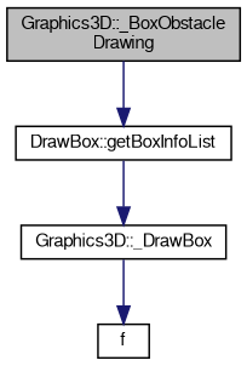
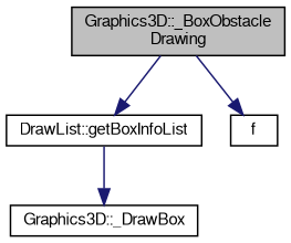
  digraph {
    rankdir=TB
    node [color=black fillcolor=white fontname=FreeSans fontsize=10 shape=record style=filled]
    edge [color=midnightblue fontname=FreeSans fontsize=10 labelfontname=FreeSans labelfontsize=10 style=solid]
    n1 [fillcolor=grey75 fontcolor=black height=0.2 label="Graphics3D::_BoxObstacle\lDrawing" width=0.4]
-   n2 [height=0.2 label="DrawBox::getBoxInfoList" width=0.4]
+   n2 [height=0.2 label="DrawList::getBoxInfoList" width=0.4]
    n3 [height=0.2 label="Graphics3D::_DrawBox" width=0.4]
    n4 [height=0.2 label=f width=0.4]
    n1 -> n2
    n2 -> n3
-   n3 -> n4
+   n1 -> n4
  }
